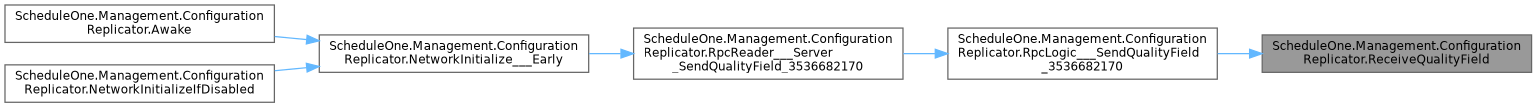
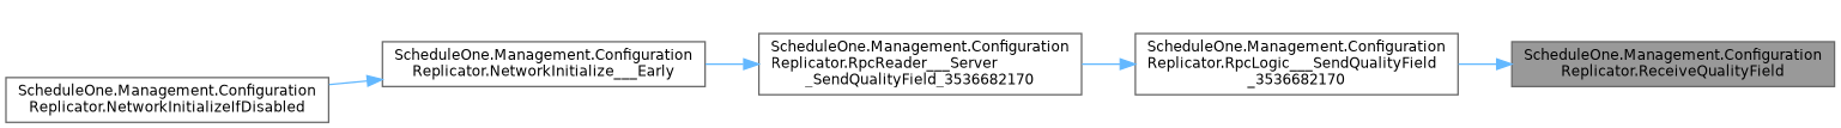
  digraph {
    rankdir=RL
    node [color=grey40 fillcolor=white fontname=Helvetica fontsize=10 shape=box style=filled]
    edge [color=steelblue1 dir=back fontname=Helvetica fontsize=10 labelfontname=Helvetica labelfontsize=10 style=solid]
    n1 [color=gray40 fillcolor=grey60 fontcolor=black height=0.2 label="ScheduleOne.Management.Configuration\lReplicator.ReceiveQualityField" width=0.4]
    n2 [height=0.2 label="ScheduleOne.Management.Configuration\lReplicator.RpcLogic___SendQualityField\l_3536682170" width=0.4]
    n3 [height=0.2 label="ScheduleOne.Management.Configuration\lReplicator.RpcReader___Server\l_SendQualityField_3536682170" width=0.4]
    n4 [height=0.2 label="ScheduleOne.Management.Configuration\lReplicator.NetworkInitialize___Early" width=0.4]
-   n5 [height=0.2 label="ScheduleOne.Management.Configuration\lReplicator.Awake" width=0.4]
    n6 [height=0.2 label="ScheduleOne.Management.Configuration\lReplicator.NetworkInitializeIfDisabled" width=0.4]
    n1 -> n2
    n2 -> n3
    n3 -> n4
-   n4 -> n5
    n4 -> n6
  }
